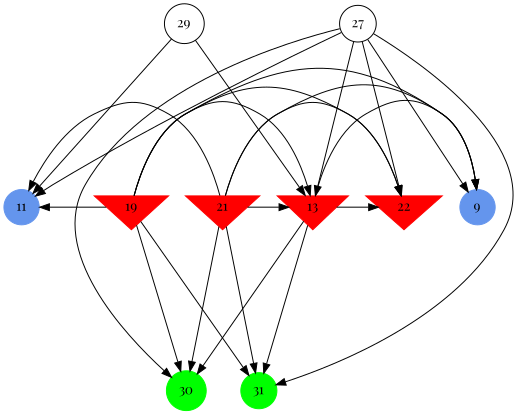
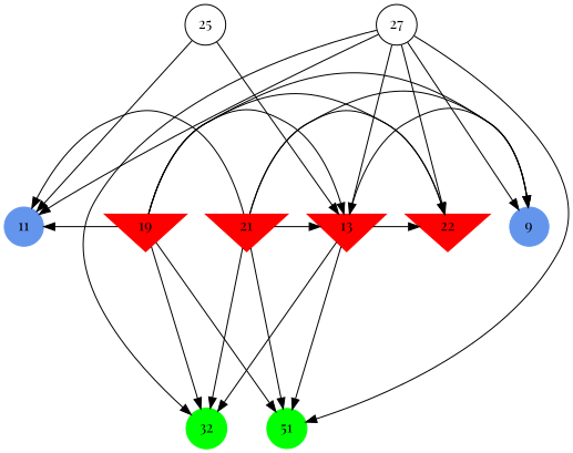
  digraph {
    fontname="Playfair Display"
    ranksep=2.0
    node [color=red fontname="Playfair Display" shape=circle style=filled]
    edge [fontname="Playfair Display"]
    9 [color=cornflowerblue]
    11 [color=cornflowerblue]
    13 [shape=invtriangle]
    19 [shape=invtriangle]
    21 [shape=invtriangle]
    22 [shape=invtriangle]
    27 [color=black style=""]
-   29 [color=black style=""]
-   30 [color=green]
-   31 [color=green]
+   29 [color=black label=25 style=""]
+   30 [color=green label=32]
+   31 [color=green label=51]
    subgraph sub_1 {
      rank=same
      9
      11
      13
      19
      21
      22
    }
    subgraph sub_2 {
      rank=same
      27
      29
    }
    subgraph sub_3 {
      rank=same
      30
      31
    }
    13 -> 9
    13 -> 22
    13 -> 30
    13 -> 31
    19 -> 9
    19 -> 11
    19 -> 13
    19 -> 22
    19 -> 30
    19 -> 31
    21 -> 9
    21 -> 11
    21 -> 13
    21 -> 22
    21 -> 30
    21 -> 31
    27 -> 9
    27 -> 11
    27 -> 13
    27 -> 22
    27 -> 30
    27 -> 31
    29 -> 11
    29 -> 13
  }
